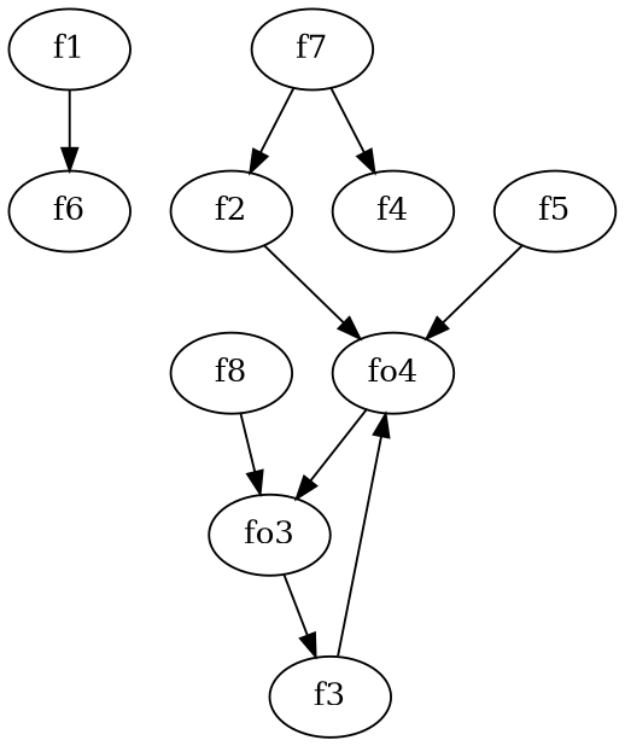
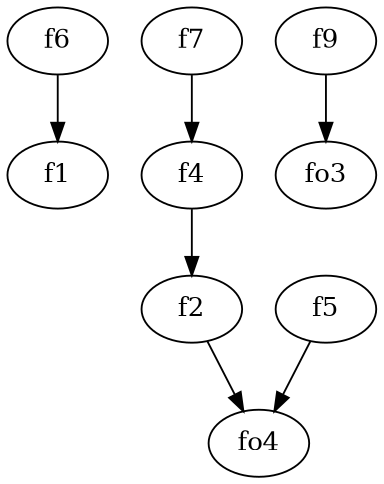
  strict digraph {
    edge [weight=2]
    f1
    f6
    n3 [label=fo4]
    f2
    n5 [label=fo3]
-   f3
    f4
    f5
    f7
-   f8
-   f1 -> f6
-   n3 -> n5
+   f8 [label=f9]
+   f6 -> f1
    f2 -> n3
-   n5 -> f3
-   f3 -> n3
-   f7 -> f2
+   f4 -> f2
    f5 -> n3
    f7 -> f4
    f8 -> n5
  }
